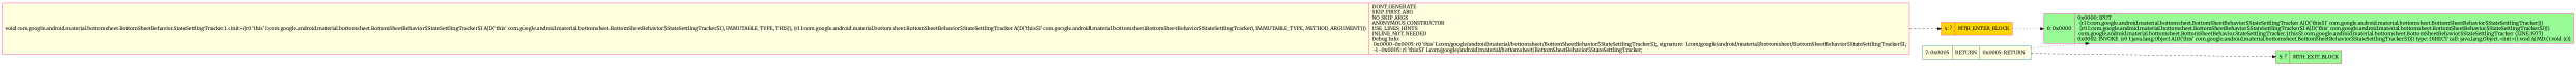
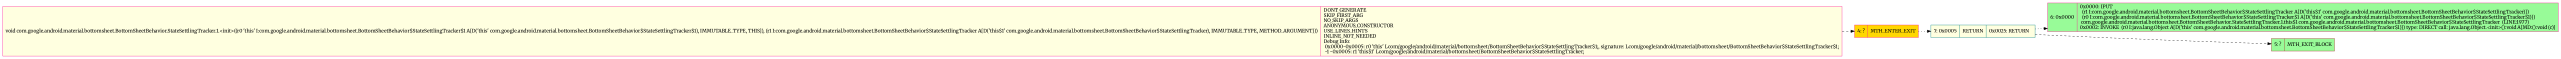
  digraph {
    fontname=Merriweather
    rankdir=LR
    node [color=deeppink fillcolor=palegreen fontname=Merriweather shape=record style=filled]
    edge [fontname=Merriweather style=dotted]
-   n1 [fillcolor=gold label="{4\:\ ?|MTH_ENTER_BLOCK\l}"]
+   n1 [fillcolor=gold label="{4\:\ ?|MTH_ENTER_EXIT\l}"]
    n2 [label="{6\:\ 0x0000|0x0000: IPUT  \l  (r1 I:com.google.android.material.bottomsheet.BottomSheetBehavior$StateSettlingTracker A[D('this$1' com.google.android.material.bottomsheet.BottomSheetBehavior$StateSettlingTracker)])\l  (r0 I:com.google.android.material.bottomsheet.BottomSheetBehavior$StateSettlingTracker$1 A[D('this' com.google.android.material.bottomsheet.BottomSheetBehavior$StateSettlingTracker$1)])\l com.google.android.material.bottomsheet.BottomSheetBehavior.StateSettlingTracker.1.this$1 com.google.android.material.bottomsheet.BottomSheetBehavior$StateSettlingTracker  (LINE:1977)\l0x0002: INVOKE  (r0 I:java.lang.Object A[D('this' com.google.android.material.bottomsheet.BottomSheetBehavior$StateSettlingTracker$1)]) type: DIRECT call: java.lang.Object.\<init\>():void A[MD:():void (c)]\l}"]
-   n3 [color=teal fillcolor=lightyellow label="{7\:\ 0x0005|RETURN\l|0x0005: RETURN   \l}"]
+   n3 [color=teal fillcolor=lightyellow label="{7\:\ 0x0005|RETURN\l|0x0025: RETURN   \l}"]
    n4 [color=brown label="{5\:\ ?|MTH_EXIT_BLOCK\l}"]
    n5 [fillcolor=lightyellow label="{void com.google.android.material.bottomsheet.BottomSheetBehavior.StateSettlingTracker.1.\<init\>((r0 'this' I:com.google.android.material.bottomsheet.BottomSheetBehavior$StateSettlingTracker$1 A[D('this' com.google.android.material.bottomsheet.BottomSheetBehavior$StateSettlingTracker$1), IMMUTABLE_TYPE, THIS]), (r1 I:com.google.android.material.bottomsheet.BottomSheetBehavior$StateSettlingTracker A[D('this$1' com.google.android.material.bottomsheet.BottomSheetBehavior$StateSettlingTracker), IMMUTABLE_TYPE, METHOD_ARGUMENT]))  | DONT_GENERATE\lSKIP_FIRST_ARG\lNO_SKIP_ARGS\lANONYMOUS_CONSTRUCTOR\lUSE_LINES_HINTS\lINLINE_NOT_NEEDED\lDebug Info:\l  0x0000\-0x0005: r0 'this' Lcom\/google\/android\/material\/bottomsheet\/BottomSheetBehavior$StateSettlingTracker$1;, signature: Lcom\/google\/android\/material\/bottomsheet\/BottomSheetBehavior$StateSettlingTracker$1;\l  \-1 \-0x0005: r1 'this$1' Lcom\/google\/android\/material\/bottomsheet\/BottomSheetBehavior$StateSettlingTracker;\l}"]
-   n1 -> n2
+   n1 -> n3
    n3 -> n2
    n3 -> n4 [style=dashed]
    n5 -> n1 [style=dashed]
  }
